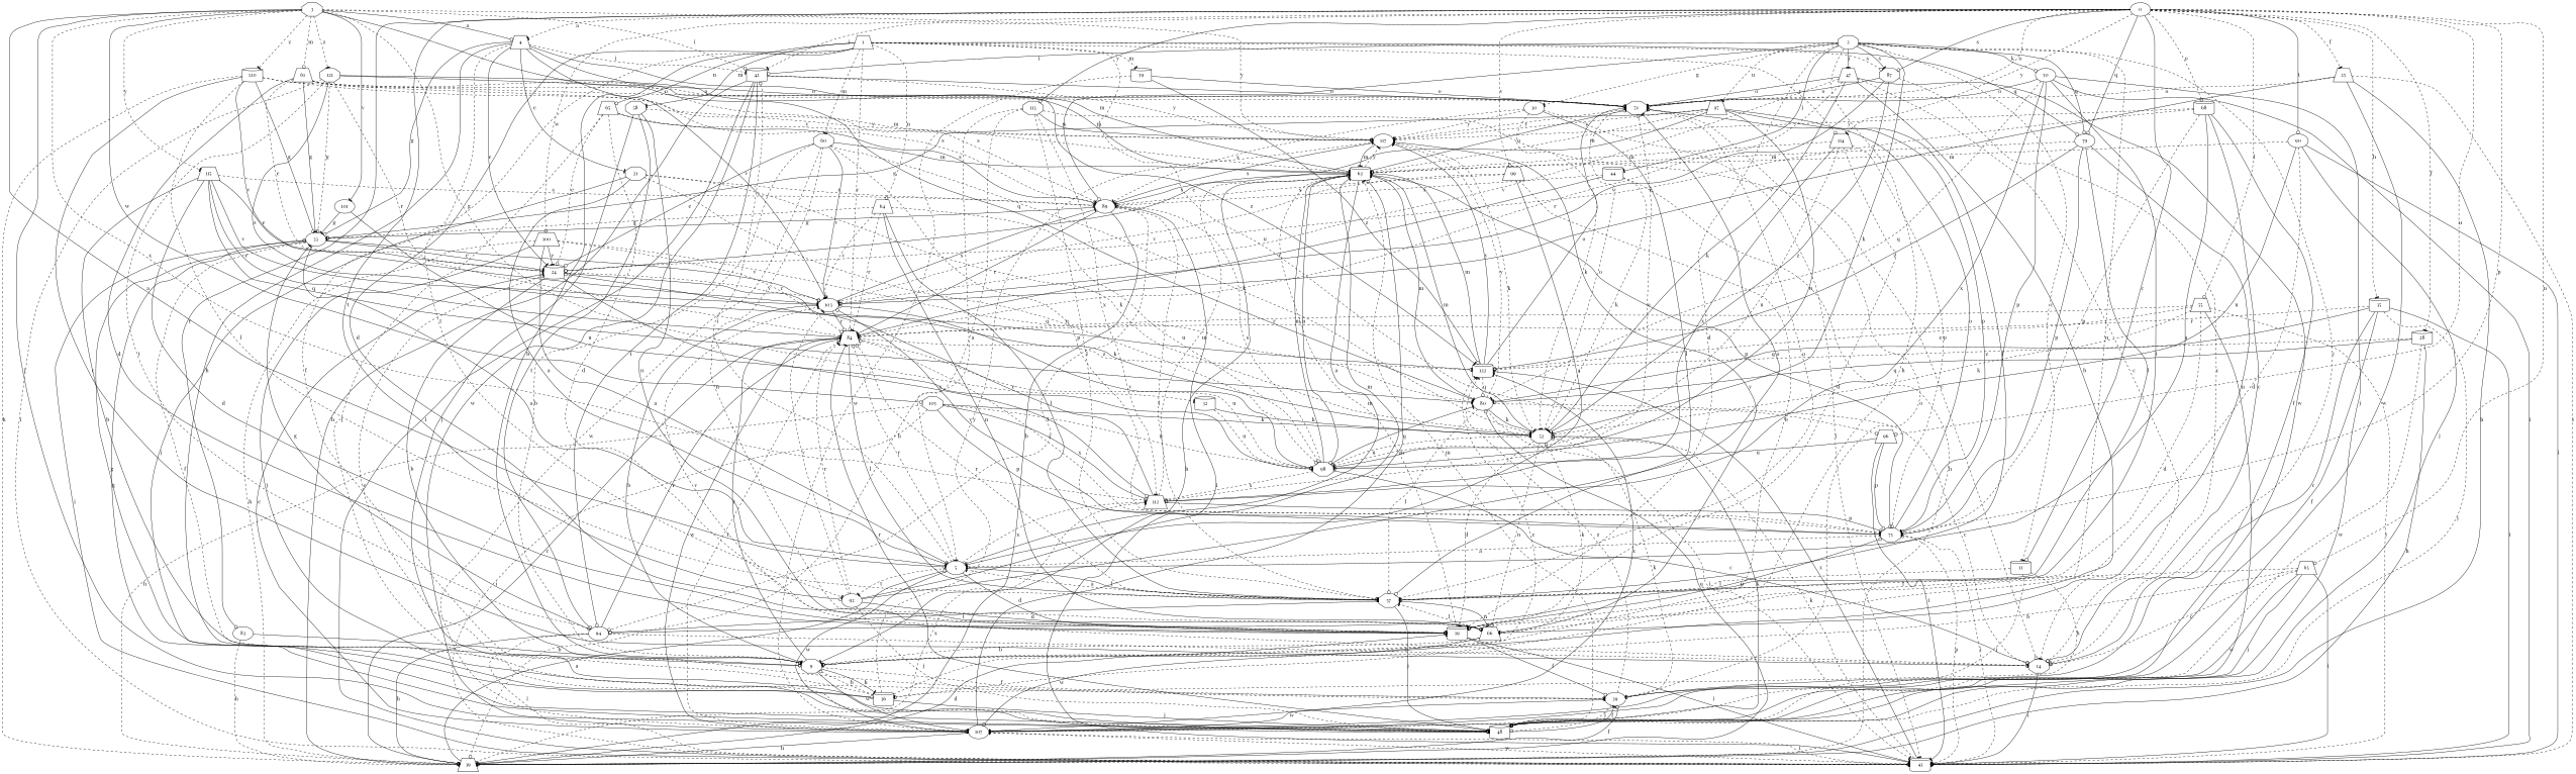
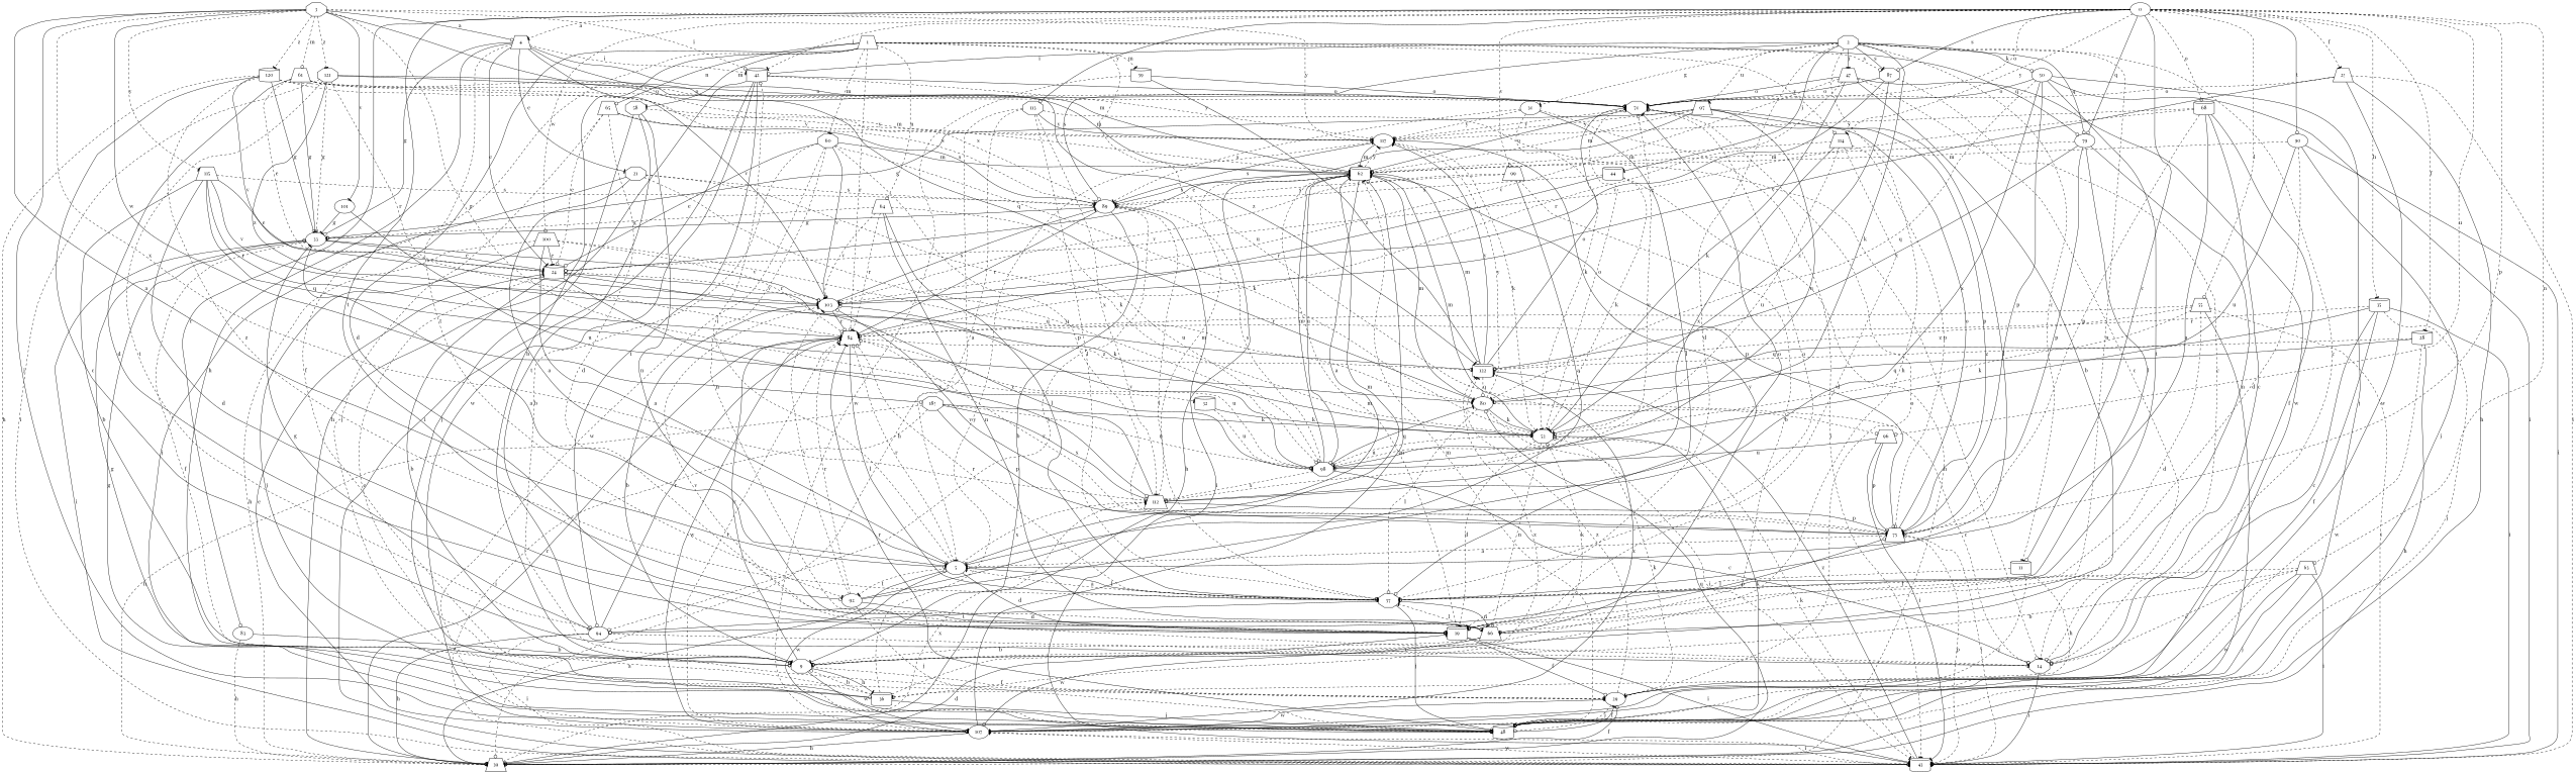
  strict digraph {
    fontname="Playfair Display"
    node [fontname="Playfair Display" shape=trapezium]
    edge [arrowhead=odot fontname="Playfair Display" style=solid]
    0 [shape=ellipse]
    4
    11 [shape=cylinder]
    25
    28 [shape=cylinder]
    35 [shape=cylinder]
    42 [shape=cylinder]
    55
    63
    68 [shape=cylinder]
    70 [shape=octagon]
-   75 [shape=octagon]
+   75
    79 [shape=ellipse]
    83 [shape=ellipse]
    87 [shape=octagon]
    90 [shape=ellipse]
    92 [shape=ellipse]
    96
    99
    n20 [label=100]
    113 [shape=octagon]
    114
    36 [shape=cylinder]
    21 [shape=octagon]
    24 [shape=cylinder]
    33 [shape=ellipse]
    62 [shape=cylinder]
    103 [shape=ellipse]
    122 [shape=cylinder]
    48 [shape=cylinder]
    57 [shape=octagon]
    107 [shape=ellipse]
    43 [shape=cylinder]
    39
    80 [shape=ellipse]
    29 [shape=ellipse]
    84
    14 [shape=octagon]
    117 [shape=ellipse]
    94 [shape=ellipse]
    19 [shape=cylinder]
    52 [shape=octagon]
    9 [shape=octagon]
    5 [shape=ellipse]
    66
    98 [shape=octagon]
    89 [shape=ellipse]
    112
    1
    58 [shape=octagon]
    59 [shape=cylinder]
    60 [shape=octagon]
    64
    65
    2 [shape=octagon]
    30 [shape=ellipse]
    44 [shape=cylinder]
    47
    50 [shape=ellipse]
    97
    3 [shape=octagon]
    32 [shape=cylinder]
    61
    101 [shape=ellipse]
-   105 [shape=octagon]
+   105 [shape=octagon label=185]
    115
    120 [shape=cylinder]
    121 [shape=octagon]
    0 -> 4 [arrowhead=tee label=a style=dashed]
    0 -> 11 [label=c]
    0 -> 25 [arrowhead=tee label=f style=dashed]
    0 -> 28 [arrowhead=tee label=f style=dashed]
    0 -> 35 [arrowhead=tee label=h style=dashed]
    0 -> 42 [arrowhead=tee label=i style=dashed]
    0 -> 55 [label=l style=dashed]
    0 -> 63 [label=n style=dashed]
    0 -> 68 [label=o style=dashed]
    0 -> 70 [arrowhead=tee label=o style=dashed]
    0 -> 75 [arrowhead=tee label=p style=dashed]
    0 -> 79 [label=q]
    0 -> 83 [label=r]
    0 -> 87 [label=s]
    0 -> 90 [label=t]
    0 -> 92 [label=t]
    0 -> 96 [label=u style=dashed]
    0 -> 99 [label=v style=dashed]
    0 -> n20 [label=w style=dashed]
    0 -> 113 [label=y]
    0 -> 114 [arrowhead=tee label=y style=dashed]
    4 -> 42 [arrowhead=tee label=i style=dashed]
    4 -> 92 [arrowhead=tee label=t style=dashed]
    4 -> 36 [label=h]
    4 -> 21 [arrowhead=tee label=e]
    4 -> 24 [arrowhead=tee label=e]
    4 -> 33 [label=g]
    4 -> 62 [arrowhead=tee label=m]
    4 -> 103 [arrowhead=tee label=v]
    4 -> 122 [arrowhead=tee label=z]
    11 -> 36 [arrowhead=tee label=h style=dashed]
    11 -> 48 [label=j style=dashed]
    11 -> 57 [arrowhead=tee label=l style=dashed]
    25 -> 70 [arrowhead=tee label=o style=dashed]
    25 -> 103 [label=v]
    25 -> 107 [arrowhead=tee label=w]
    25 -> 43 [arrowhead=tee label=i style=dashed]
    25 -> 39 [label=h]
    28 -> 122 [label=z style=dashed]
    28 -> 107 [arrowhead=tee label=w style=dashed]
    28 -> 39 [label=h]
    28 -> 80 [label=q]
    35 -> 48 [label=j style=dashed]
    35 -> 43 [arrowhead=tee label=i]
    35 -> 80 [arrowhead=tee label=q]
    35 -> 29 [label=f]
    35 -> 84 [arrowhead=tee label=r style=dashed]
    35 -> 14 [label=c]
    42 -> 70 [arrowhead=tee label=o]
    42 -> 107 [arrowhead=tee label=w]
    42 -> 43 [arrowhead=tee label=i]
    42 -> 39 [arrowhead=tee label=h]
    42 -> 117 [label=y style=dashed]
    42 -> 94 [label=t]
    55 -> 122 [label=z style=dashed]
    55 -> 48 [label=j]
    55 -> 43 [label=i style=dashed]
    55 -> 84 [label=r style=dashed]
    55 -> 19 [label=d style=dashed]
    55 -> 52 [label=k style=dashed]
    63 -> 48 [label=j]
    63 -> 57 [arrowhead=tee label=l style=dashed]
    63 -> 107 [arrowhead=tee label=w]
    63 -> 43 [arrowhead=tee label=i]
    63 -> 14 [label=c style=dashed]
    63 -> 9 [arrowhead=tee label=b style=dashed]
    68 -> 75 [arrowhead=tee label=p style=dashed]
    68 -> 24 [label=e style=dashed]
    68 -> 29 [arrowhead=tee label=f]
    68 -> 14 [label=c]
    68 -> 117 [arrowhead=tee label=y style=dashed]
    68 -> 5 [label=a]
    70 -> 117 [label=y style=dashed]
    75 -> 70 [label=o]
    75 -> 103 [label=v]
    75 -> 43 [label=i style=dashed]
    75 -> 84 [label=r style=dashed]
    75 -> 5 [arrowhead=tee label=a style=dashed]
    79 -> 75 [arrowhead=tee label=p]
    79 -> 62 [arrowhead=tee label=m style=dashed]
    79 -> 122 [label=z]
    79 -> 57 [label=l]
    79 -> 66 [arrowhead=tee label=n]
    83 -> 39 [arrowhead=tee label=h style=dashed]
    83 -> 9 [label=b]
    87 -> 70 [label=o]
    87 -> 103 [label=v]
    87 -> 14 [label=c style=dashed]
    87 -> 52 [label=z]
    90 -> 62 [label=m style=dashed]
    90 -> 48 [label=j]
    90 -> 43 [label=i]
    90 -> 19 [arrowhead=tee label=d style=dashed]
    90 -> 98 [arrowhead=tee label=u]
    92 -> 70 [arrowhead=tee label=o]
    92 -> 62 [arrowhead=tee label=m]
    92 -> 103 [arrowhead=tee label=v style=dashed]
    92 -> 48 [arrowhead=tee label=j style=dashed]
    92 -> 84 [arrowhead=tee label=r style=dashed]
    92 -> 19 [label=d]
    96 -> 75 [label=p]
    96 -> 43 [arrowhead=tee label=i]
    96 -> 98 [label=u]
    99 -> 103 [label=v style=dashed]
    99 -> 9 [label=b style=dashed]
    99 -> 5 [arrowhead=tee label=a]
    99 -> 89 [label=s style=dashed]
    n20 -> 24 [arrowhead=tee label=e]
    n20 -> 48 [label=j]
    n20 -> 39 [label=h style=dashed]
    n20 -> 80 [arrowhead=tee label=q style=dashed]
    n20 -> 84 [label=r style=dashed]
    n20 -> 5 [label=a]
    113 -> 57 [label=l style=dashed]
    113 -> 39 [label=h style=dashed]
    113 -> 14 [label=c style=dashed]
    113 -> 117 [arrowhead=tee label=y]
    113 -> 5 [arrowhead=tee label=a style=dashed]
    113 -> 112 [arrowhead=tee label=x style=dashed]
    114 -> 75 [label=p style=dashed]
    114 -> 62 [label=m style=dashed]
    114 -> 19 [label=d style=dashed]
    114 -> 98 [arrowhead=tee label=u style=dashed]
    114 -> 112 [label=x]
    36 -> 24 [label=e style=dashed]
    36 -> 33 [label=g]
    36 -> 122 [arrowhead=tee label=z style=dashed]
    36 -> 48 [label=j]
    36 -> 117 [arrowhead=tee label=y style=dashed]
    36 -> 9 [label=b style=dashed]
    21 -> 48 [arrowhead=tee label=j]
    21 -> 52 [arrowhead=tee label=k style=dashed]
    21 -> 5 [arrowhead=tee label=a]
    21 -> 98 [label=u style=dashed]
    21 -> 89 [arrowhead=tee label=s style=dashed]
    24 -> 103 [label=v style=dashed]
    24 -> 52 [arrowhead=tee label=k]
    24 -> 9 [label=b]
    24 -> 112 [label=x]
    33 -> 24 [arrowhead=tee label=e]
    33 -> 103 [label=v]
    33 -> 43 [label=i]
    33 -> 29 [arrowhead=tee label=f style=dashed]
    33 -> 5 [arrowhead=tee label=a]
    62 -> 70 [label=o]
    62 -> 75 [label=p]
    62 -> 39 [label=h]
    62 -> 117 [arrowhead=tee label=y style=dashed]
    62 -> 5 [label=a]
    62 -> 98 [label=u]
    62 -> 89 [arrowhead=tee label=s]
    103 -> 84 [label=r]
    103 -> 9 [arrowhead=tee label=b]
    103 -> 89 [arrowhead=tee label=s]
    122 -> 70 [arrowhead=tee label=o]
    122 -> 62 [arrowhead=tee label=m]
    122 -> 80 [label=q style=dashed]
    122 -> 117 [arrowhead=tee label=y]
    48 -> 33 [label=g]
    48 -> 62 [arrowhead=tee label=m style=dashed]
    48 -> 29 [arrowhead=tee label=f]
    48 -> 84 [arrowhead=tee label=r]
    48 -> 52 [label=k]
    57 -> 70 [arrowhead=tee label=o style=dashed]
    57 -> 48 [label=j]
    57 -> 84 [label=r style=dashed]
    57 -> 94 [label=t]
    57 -> 5 [arrowhead=tee label=a style=dashed]
    57 -> 66 [arrowhead=tee label=n]
    107 -> 24 [arrowhead=tee label=e]
    107 -> 62 [label=m]
    107 -> 122 [arrowhead=tee label=z]
    107 -> 43 [arrowhead=tee label=i style=dashed]
    107 -> 39 [label=h]
    107 -> 84 [label=r style=dashed]
    43 -> 75 [label=p style=dashed]
    43 -> 122 [arrowhead=tee label=z]
    43 -> 107 [arrowhead=tee label=w style=dashed]
    43 -> 52 [label=k style=dashed]
    39 -> 80 [label=q]
    39 -> 29 [label=f]
    39 -> 84 [arrowhead=tee label=r]
    39 -> 19 [arrowhead=tee label=d]
    39 -> 5 [label=a]
    39 -> 112 [arrowhead=tee label=x style=dashed]
    80 -> 62 [arrowhead=tee label=m]
    80 -> 57 [label=l style=dashed]
    80 -> 43 [arrowhead=tee label=i style=dashed]
    80 -> 14 [label=c style=dashed]
    80 -> 117 [arrowhead=tee label=y style=dashed]
    80 -> 52 [label=k]
    29 -> 70 [label=o style=dashed]
    29 -> 122 [arrowhead=tee label=z style=dashed]
    29 -> 48 [label=j style=dashed]
    29 -> 107 [arrowhead=tee label=w]
    29 -> 52 [label=k style=dashed]
    84 -> 122 [arrowhead=tee label=z style=dashed]
    84 -> 57 [label=l]
    84 -> 107 [label=w]
    84 -> 98 [label=u style=dashed]
    14 -> 103 [arrowhead=tee label=v style=dashed]
    14 -> 43 [label=i]
    117 -> 62 [arrowhead=tee label=m]
    117 -> 52 [arrowhead=tee label=k style=dashed]
    117 -> 89 [label=s]
    94 -> 33 [arrowhead=tee label=g]
    94 -> 43 [arrowhead=tee label=i style=dashed]
    94 -> 39 [label=h]
    94 -> 84 [label=r]
    94 -> 14 [arrowhead=tee label=c style=dashed]
    19 -> 75 [label=p]
    19 -> 62 [label=m style=dashed]
    19 -> 43 [arrowhead=tee label=i]
    19 -> 29 [label=f]
    52 -> 70 [arrowhead=tee label=o style=dashed]
    52 -> 62 [arrowhead=tee label=m]
    52 -> 19 [arrowhead=tee label=d style=dashed]
    52 -> 66 [label=n style=dashed]
    52 -> 98 [label=u style=dashed]
    9 -> 36 [arrowhead=tee label=h]
    9 -> 107 [arrowhead=tee label=w]
    9 -> 29 [label=f style=dashed]
    9 -> 84 [arrowhead=tee label=r]
    5 -> 42 [label=i style=dashed]
    5 -> 92 [arrowhead=tee label=t style=dashed]
    5 -> 57 [arrowhead=tee label=l]
    5 -> 107 [label=w]
    5 -> 84 [label=r style=dashed]
    5 -> 19 [arrowhead=tee label=d]
    5 -> 112 [arrowhead=tee label=x style=dashed]
    66 -> 57 [arrowhead=tee label=l style=dashed]
    66 -> 107 [label=w]
    66 -> 117 [arrowhead=tee label=y]
    66 -> 52 [label=k style=dashed]
    66 -> 9 [label=b style=dashed]
    98 -> 62 [label=m]
    98 -> 103 [label=v]
    98 -> 80 [arrowhead=tee label=q]
    98 -> 14 [label=c]
    98 -> 89 [label=s style=dashed]
    98 -> 112 [label=x style=dashed]
    89 -> 33 [arrowhead=tee label=g]
    89 -> 57 [label=l style=dashed]
    89 -> 43 [arrowhead=tee label=i]
    89 -> 84 [arrowhead=tee label=r]
    89 -> 94 [label=t style=dashed]
    89 -> 9 [arrowhead=tee label=b]
    112 -> 70 [label=o style=dashed]
    112 -> 75 [label=p]
    112 -> 24 [label=e]
    112 -> 62 [arrowhead=tee label=m style=dashed]
    1 -> 79 [label=q]
    1 -> 87 [label=s style=dashed]
    1 -> 96 [label=u style=dashed]
    1 -> 114 [label=y style=dashed]
    1 -> 29 [arrowhead=tee label=f style=dashed]
    1 -> 84 [label=r style=dashed]
    1 -> 19 [label=d]
    1 -> 9 [arrowhead=tee label=b]
    1 -> 58 [arrowhead=tee label=m]
    1 -> 59 [arrowhead=tee label=m style=dashed]
    1 -> 60 [arrowhead=tee label=m style=dashed]
    1 -> 64 [label=n style=dashed]
    1 -> 65 [label=n]
    58 -> 48 [label=j]
    58 -> 117 [arrowhead=tee label=y style=dashed]
    58 -> 94 [label=t]
    58 -> 66 [label=n]
    59 -> 70 [label=o]
    59 -> 122 [label=z]
    59 -> 107 [label=w style=dashed]
    60 -> 75 [arrowhead=tee label=p style=dashed]
    60 -> 24 [label=e]
    60 -> 62 [arrowhead=tee label=m]
    60 -> 103 [arrowhead=tee label=v]
    60 -> 107 [arrowhead=tee label=w style=dashed]
    60 -> 52 [arrowhead=tee label=k style=dashed]
    60 -> 9 [label=b style=dashed]
    60 -> 66 [arrowhead=tee label=n style=dashed]
    64 -> 33 [label=g style=dashed]
    64 -> 103 [label=v style=dashed]
    64 -> 57 [arrowhead=tee label=l]
    64 -> 84 [arrowhead=tee label=r style=dashed]
    64 -> 66 [label=n]
    64 -> 98 [label=u style=dashed]
    65 -> 24 [label=e style=dashed]
    65 -> 48 [label=j style=dashed]
    65 -> 117 [label=y style=dashed]
    65 -> 19 [arrowhead=tee label=d style=dashed]
    65 -> 89 [label=s]
    2 -> 11 [arrowhead=tee label=c style=dashed]
    2 -> 42 [label=i]
    2 -> 79 [label=q]
    2 -> 87 [arrowhead=tee label=s]
    2 -> 36 [label=h style=dashed]
    2 -> 14 [label=c style=dashed]
    2 -> 19 [arrowhead=tee label=d style=dashed]
    2 -> 52 [arrowhead=tee label=k]
    2 -> 66 [label=n style=dashed]
    2 -> 89 [label=s]
    2 -> 30 [arrowhead=tee label=g style=dashed]
    2 -> 44 [arrowhead=tee label=j]
    2 -> 47 [arrowhead=tee label=j]
    2 -> 50 [label=k]
    2 -> 97 [arrowhead=tee label=u style=dashed]
    30 -> 57 [label=l]
    30 -> 43 [arrowhead=tee label=i style=dashed]
    30 -> 117 [label=y style=dashed]
    30 -> 52 [arrowhead=tee label=k style=dashed]
    30 -> 89 [arrowhead=tee label=s style=dashed]
    44 -> 39 [arrowhead=tee label=h style=dashed]
    44 -> 84 [arrowhead=tee label=r]
    44 -> 52 [arrowhead=tee label=k style=dashed]
    44 -> 89 [arrowhead=tee label=s style=dashed]
    47 -> 70 [arrowhead=tee label=o]
    47 -> 103 [arrowhead=tee label=v style=dashed]
    47 -> 107 [arrowhead=tee label=w]
    47 -> 84 [label=r style=dashed]
    47 -> 14 [arrowhead=tee label=c style=dashed]
    47 -> 52 [arrowhead=tee label=k]
    47 -> 9 [label=b]
    50 -> 70 [arrowhead=tee label=o]
    50 -> 75 [label=p]
    50 -> 48 [arrowhead=tee label=j]
    50 -> 43 [label=i]
    50 -> 80 [arrowhead=tee label=q style=dashed]
    50 -> 94 [label=t]
    50 -> 112 [label=x]
    97 -> 75 [arrowhead=tee label=p]
    97 -> 24 [label=e]
    97 -> 33 [label=g]
    97 -> 62 [label=m style=dashed]
    97 -> 57 [label=l]
    97 -> 117 [arrowhead=tee label=y style=dashed]
    97 -> 98 [label=u]
    3 -> 4 [label=a]
    3 -> 42 [label=i style=dashed]
    3 -> 48 [label=j]
    3 -> 80 [arrowhead=tee label=q]
    3 -> 117 [label=y style=dashed]
    3 -> 5 [label=a]
    3 -> 112 [label=x style=dashed]
    3 -> 32 [arrowhead=tee label=g style=dashed]
    3 -> 61 [label=m style=dashed]
    3 -> 101 [arrowhead=tee label=v]
    3 -> 105 [label=w]
    3 -> 115 [arrowhead=tee label=y style=dashed]
    3 -> 120 [arrowhead=tee label=z style=dashed]
    3 -> 121 [arrowhead=tee label=z style=dashed]
    32 -> 52 [arrowhead=tee label=k]
    32 -> 98 [arrowhead=tee label=u style=dashed]
    61 -> 70 [label=o style=dashed]
    61 -> 24 [arrowhead=tee label=e style=dashed]
    61 -> 33 [arrowhead=tee label=g]
    61 -> 62 [arrowhead=tee label=m style=dashed]
    61 -> 19 [label=d]
    61 -> 89 [arrowhead=tee label=s style=dashed]
    101 -> 33 [arrowhead=tee label=g]
    101 -> 98 [label=u]
    105 -> 75 [arrowhead=tee label=p]
    105 -> 43 [label=i style=dashed]
    105 -> 39 [label=h style=dashed]
    105 -> 52 [label=k]
    105 -> 98 [label=u style=dashed]
    105 -> 112 [label=x]
    115 -> 24 [arrowhead=tee label=e]
    115 -> 103 [arrowhead=tee label=v]
    115 -> 80 [arrowhead=tee label=q]
    115 -> 84 [label=r]
    115 -> 19 [label=d]
    115 -> 9 [label=b]
    115 -> 89 [label=s style=dashed]
    120 -> 70 [label=o style=dashed]
    120 -> 33 [label=g]
    120 -> 103 [arrowhead=tee label=v]
-   120 -> 57 [arrowhead=tee label=l style=dashed]
+   120 -> 57 [arrowhead=tee label=z style=dashed]
    120 -> 39 [label=h style=dashed]
    120 -> 14 [label=c]
    120 -> 89 [label=s style=dashed]
    121 -> 70 [label=o]
    121 -> 33 [label=g style=dashed]
    121 -> 62 [label=m]
    121 -> 122 [label=z]
    121 -> 43 [label=i style=dashed]
    121 -> 84 [arrowhead=tee label=r style=dashed]
    121 -> 94 [label=t style=dashed]
  }
